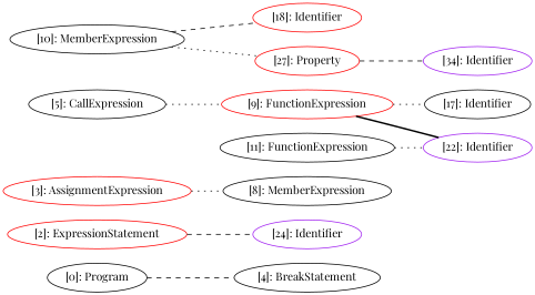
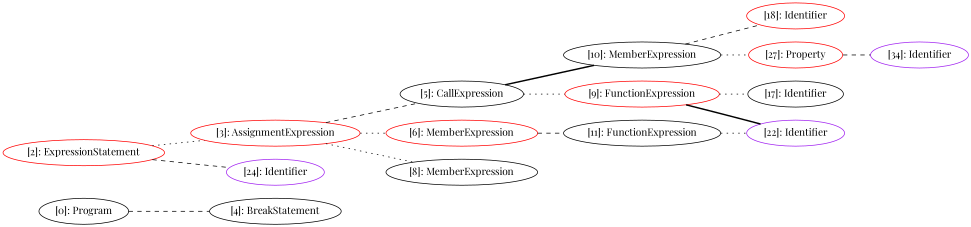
  graph {
    fontname="Playfair Display"
    rankdir=LR
    node [color=black fontname="Playfair Display"]
    edge [fontname="Playfair Display" style=dotted]
    n1 [label="[0]: Program"]
    n2 [label="[4]: BreakStatement"]
    n3 [color=red label="[2]: ExpressionStatement"]
    n4 [color=red label="[3]: AssignmentExpression"]
    n5 [color=purple label="[24]: Identifier"]
    n6 [label="[5]: CallExpression"]
+   n7 [color=red label="[6]: MemberExpression"]
    n8 [label="[8]: MemberExpression"]
    n9 [color=red label="[9]: FunctionExpression"]
    n10 [label="[10]: MemberExpression"]
    n11 [label="[11]: FunctionExpression"]
    n12 [label="[17]: Identifier"]
    n13 [color=purple label="[22]: Identifier"]
    n14 [color=red label="[18]: Identifier"]
    n15 [color=red label="[27]: Property"]
    n16 [color=purple label="[34]: Identifier"]
    n1 -- n2 [style=dashed]
+   n3 -- n4
    n3 -- n5 [style=dashed]
+   n4 -- n6 [style=dashed]
+   n4 -- n7
    n4 -- n8
    n6 -- n9
+   n6 -- n10 [style=bold]
+   n7 -- n11 [style=dashed]
    n9 -- n12
    n9 -- n13 [style=bold]
    n10 -- n14 [style=dashed]
    n10 -- n15
    n11 -- n13
    n15 -- n16 [style=dashed]
  }
